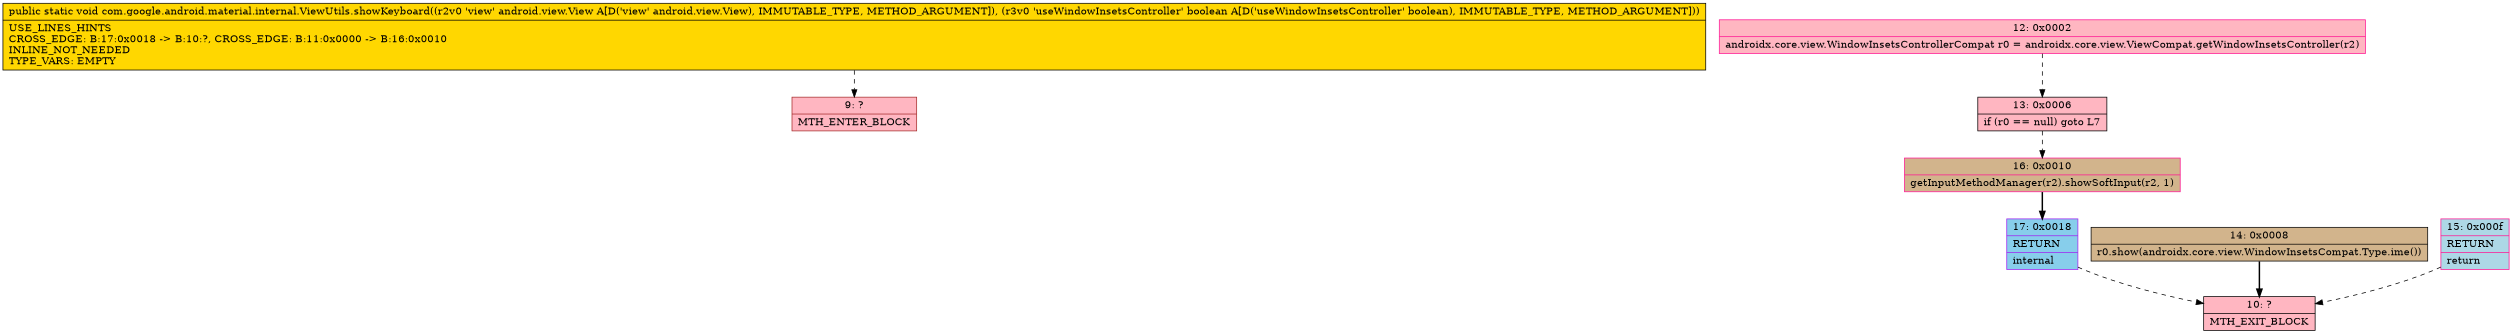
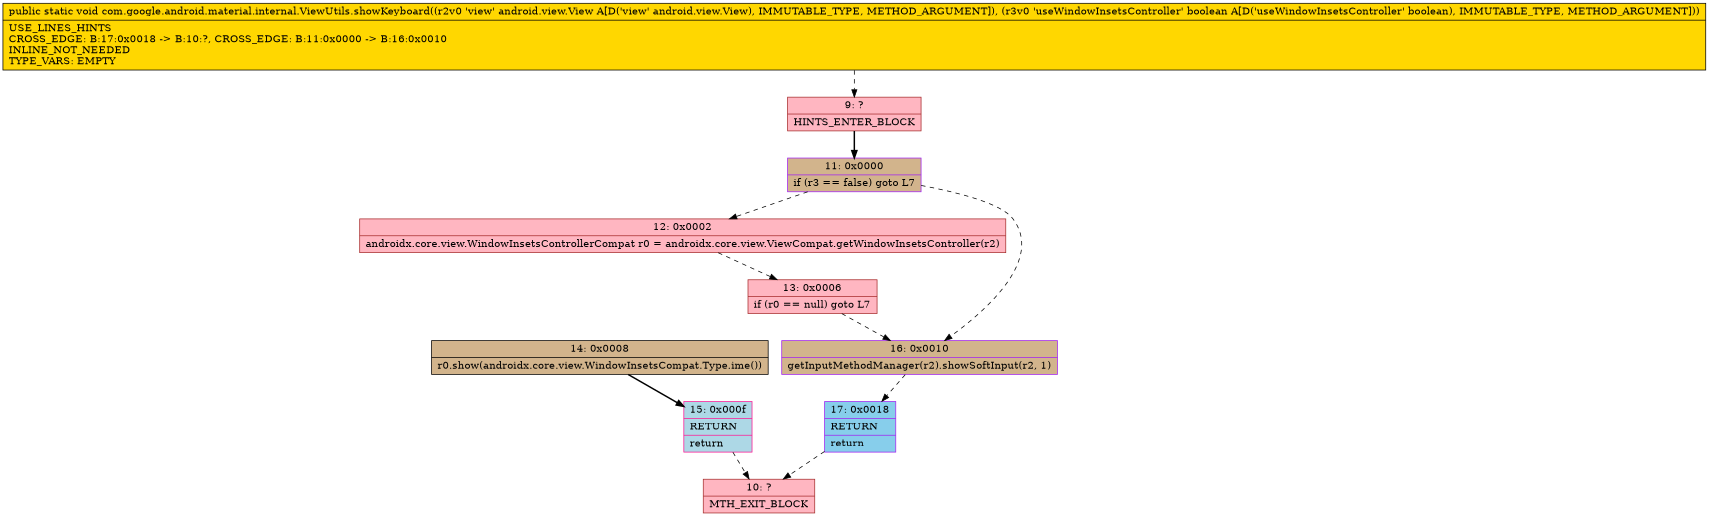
  digraph {
    node [color=deeppink fillcolor=lightpink shape=record style=filled]
    edge [style=dashed]
-   n1 [color=brown label="{9\:\ ?|MTH_ENTER_BLOCK\l}"]
-   n3 [label="{12\:\ 0x0002|androidx.core.view.WindowInsetsControllerCompat r0 = androidx.core.view.ViewCompat.getWindowInsetsController(r2)\l}"]
-   n4 [fillcolor=tan label="{16\:\ 0x0010|getInputMethodManager(r2).showSoftInput(r2, 1)\l}"]
-   n5 [color=black label="{13\:\ 0x0006|if (r0 == null) goto L7\l}"]
-   n6 [color=purple fillcolor=skyblue label="{17\:\ 0x0018|RETURN\l|internal\l}"]
+   n1 [color=brown label="{9\:\ ?|HINTS_ENTER_BLOCK\l}"]
+   n2 [color=purple fillcolor=tan label="{11\:\ 0x0000|if (r3 == false) goto L7\l}"]
+   n3 [color=brown label="{12\:\ 0x0002|androidx.core.view.WindowInsetsControllerCompat r0 = androidx.core.view.ViewCompat.getWindowInsetsController(r2)\l}"]
+   n4 [color=purple fillcolor=tan label="{16\:\ 0x0010|getInputMethodManager(r2).showSoftInput(r2, 1)\l}"]
+   n5 [color=brown label="{13\:\ 0x0006|if (r0 == null) goto L7\l}"]
+   n6 [color=purple fillcolor=skyblue label="{17\:\ 0x0018|RETURN\l|return\l}"]
    n7 [color=black fillcolor=tan label="{14\:\ 0x0008|r0.show(androidx.core.view.WindowInsetsCompat.Type.ime())\l}"]
    n8 [fillcolor=lightblue label="{15\:\ 0x000f|RETURN\l|return\l}"]
-   n9 [color=black label="{10\:\ ?|MTH_EXIT_BLOCK\l}"]
+   n9 [color=brown label="{10\:\ ?|MTH_EXIT_BLOCK\l}"]
    n10 [color=black fillcolor=gold label="{public static void com.google.android.material.internal.ViewUtils.showKeyboard((r2v0 'view' android.view.View A[D('view' android.view.View), IMMUTABLE_TYPE, METHOD_ARGUMENT]), (r3v0 'useWindowInsetsController' boolean A[D('useWindowInsetsController' boolean), IMMUTABLE_TYPE, METHOD_ARGUMENT]))  | USE_LINES_HINTS\lCROSS_EDGE: B:17:0x0018 \-\> B:10:?, CROSS_EDGE: B:11:0x0000 \-\> B:16:0x0010\lINLINE_NOT_NEEDED\lTYPE_VARS: EMPTY\l}"]
+   n1 -> n2 [style=bold]
+   n2 -> n3
+   n2 -> n4
    n3 -> n5
-   n4 -> n6 [style=bold]
+   n4 -> n6
    n5 -> n4
    n6 -> n9
-   n7 -> n9 [style=bold]
+   n7 -> n8 [style=bold]
    n8 -> n9
    n10 -> n1
  }
